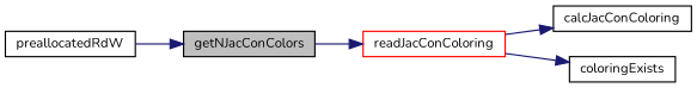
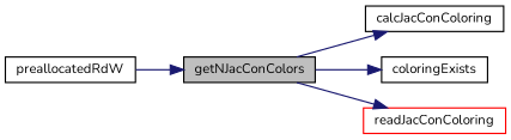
  digraph {
    fontname=Nunito
    rankdir=LR
    node [color=black fontname=Nunito fontsize=10 shape=record]
    edge [color=midnightblue fontname=Nunito fontsize=10 labelfontname=Helvetica labelfontsize=10 style=solid]
    n1 [fillcolor=grey75 fontcolor=black height=0.2 label=getNJacConColors style=filled width=0.4]
    n2 [height=0.2 label=calcJacConColoring width=0.4]
    n3 [height=0.2 label=coloringExists width=0.4]
    n4 [color=red height=0.2 label=readJacConColoring width=0.4]
    n5 [height=0.2 label=preallocatedRdW width=0.4]
-   n4 -> n2
-   n4 -> n3
+   n1 -> n2
+   n1 -> n3
    n1 -> n4
    n5 -> n1
  }
